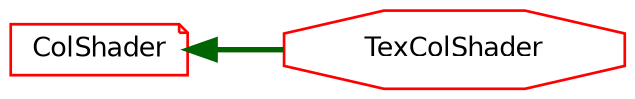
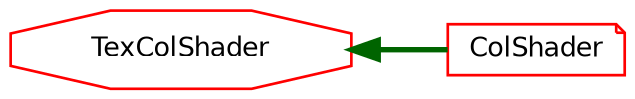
  digraph {
    rankdir=LR
    node [color=red fillcolor=white fontname=Helvetica fontsize=10 style=filled]
    n1 [height=0.2 label=ColShader shape=note width=0.4]
    n2 [height=0.2 label=TexColShader shape=octagon width=0.4]
-   n1 -> n2 [color=darkgreen dir=back fontname=Helvetica fontsize=10 labelfontname=Helvetica labelfontsize=10 style=bold]
+   n2 -> n1 [color=darkgreen dir=back fontname=Helvetica fontsize=10 labelfontname=Helvetica labelfontsize=10 style=bold]
  }
